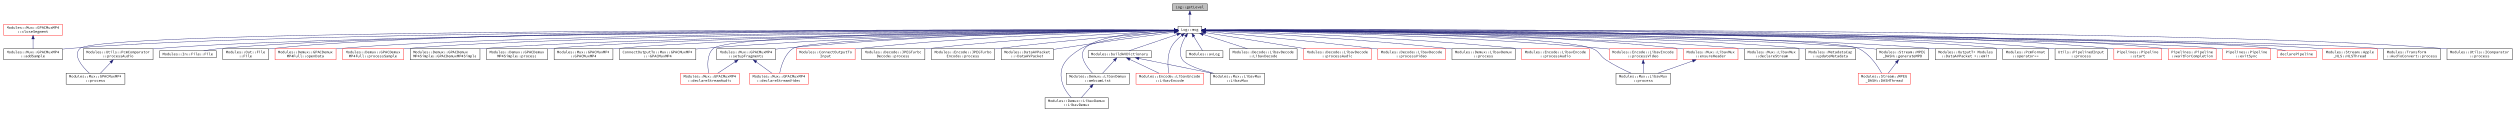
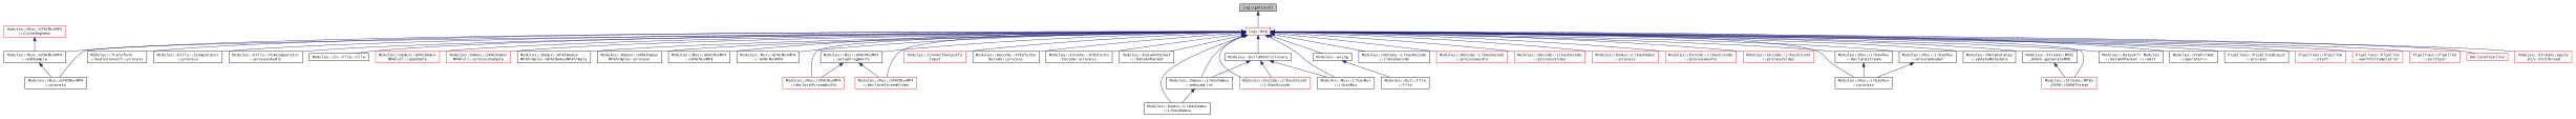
  digraph {
    fontname="Source Code Pro"
    rankdir=TB
    node [color=black fillcolor=white fontname="Source Code Pro" fontsize=10 shape=record style=filled]
    edge [color=midnightblue dir=back fontname="Source Code Pro" fontsize=10 labelfontname=Helvetica labelfontsize=10 style=solid]
    n1 [fillcolor=grey75 fontcolor=black height=0.2 label="Log::getLevel" width=0.4]
-   n2 [height=0.2 label="Log::msg" width=0.4]
+   n2 [color=red height=0.2 label="Log::msg" width=0.4]
    n3 [color=red height=0.2 label="Modules::Stream::Apple\l_HLS::HLSThread" width=0.4]
    n4 [height=0.2 label="Modules::Transform\l::AudioConvert::process" width=0.4]
    n5 [height=0.2 label="Modules::Utils::IComparator\l::process" width=0.4]
    n6 [height=0.2 label="Modules::Utils::PcmComparator\l::processAudio" width=0.4]
    n7 [height=0.2 label="Modules::In::File::File" width=0.4]
    n8 [height=0.2 label="Modules::Out::File\l::File" width=0.4]
    n9 [color=red height=0.2 label="Modules::Demux::GPACDemux\lMP4Full::openData" width=0.4]
    n10 [color=red height=0.2 label="Modules::Demux::GPACDemux\lMP4Full::processSample" width=0.4]
    n11 [height=0.2 label="Modules::Demux::GPACDemux\lMP4Simple::GPACDemuxMP4Simple" width=0.4]
    n12 [height=0.2 label="Modules::Demux::GPACDemux\lMP4Simple::process" width=0.4]
    n13 [height=0.2 label="Modules::Mux::GPACMuxMP4\l::GPACMuxMP4" width=0.4]
    n14 [height=0.2 label="Modules::Mux::GPACMuxMP4\l::addSample" width=0.4]
    n15 [height=0.2 label="Modules::Mux::GPACMuxMP4\l::process" width=0.4]
-   n16 [height=0.2 label="ConnectOutputTo::Mux::GPACMuxMP4\l::~GPACMuxMP4" width=0.4]
+   n16 [height=0.2 label="Modules::Mux::GPACMuxMP4\l::~GPACMuxMP4" width=0.4]
    n17 [height=0.2 label="Modules::Mux::GPACMuxMP4\l::setupFragments" width=0.4]
    n18 [color=red height=0.2 label="Modules::Mux::GPACMuxMP4\l::declareStreamAudio" width=0.4]
    n19 [color=red height=0.2 label="Modules::Mux::GPACMuxMP4\l::declareStreamVideo" width=0.4]
    n20 [color=red height=0.2 label="Modules::ConnectOutputTo\lInput" width=0.4]
    n21 [height=0.2 label="Modules::Decode::JPEGTurbo\lDecode::process" width=0.4]
    n22 [height=0.2 label="Modules::Encode::JPEGTurbo\lEncode::process" width=0.4]
    n23 [height=0.2 label="Modules::DataAVPacket\l::~DataAVPacket" width=0.4]
    n24 [height=0.2 label="Modules::buildAVDictionary" width=0.4]
    n25 [height=0.2 label="Modules::Demux::LibavDemux\l::webcamList" width=0.4]
    n26 [height=0.2 label="Modules::Demux::LibavDemux\l::LibavDemux" width=0.4]
    n27 [color=red height=0.2 label="Modules::Encode::LibavEncode\l::LibavEncode" width=0.4]
    n28 [height=0.2 label="Modules::Mux::LibavMux\l::LibavMux" width=0.4]
    n29 [height=0.2 label="Modules::avLog" width=0.4]
    n30 [height=0.2 label="Modules::Decode::LibavDecode\l::LibavDecode" width=0.4]
    n31 [color=red height=0.2 label="Modules::Decode::LibavDecode\l::processAudio" width=0.4]
    n32 [color=red height=0.2 label="Modules::Decode::LibavDecode\l::processVideo" width=0.4]
-   n33 [height=0.2 label="Modules::Demux::LibavDemux\l::process" width=0.4]
+   n33 [color=red height=0.2 label="Modules::Demux::LibavDemux\l::process" width=0.4]
    n34 [color=red height=0.2 label="Modules::Encode::LibavEncode\l::processAudio" width=0.4]
    n35 [color=red height=0.2 label="Modules::Encode::LibavEncode\l::processVideo" width=0.4]
    n36 [height=0.2 label="Modules::Mux::LibavMux\l::declareStream" width=0.4]
    n37 [height=0.2 label="Modules::Mux::LibavMux\l::process" width=0.4]
-   n38 [color=red height=0.2 label="Modules::Mux::LibavMux\l::ensureHeader" width=0.4]
+   n38 [height=0.2 label="Modules::Mux::LibavMux\l::ensureHeader" width=0.4]
    n39 [height=0.2 label="Modules::MetadataCap\l::updateMetadata" width=0.4]
    n40 [color=red height=0.2 label="Modules::Stream::MPEG\l_DASH::DASHThread" width=0.4]
    n41 [height=0.2 label="Modules::Stream::MPEG\l_DASH::generateMPD" width=0.4]
    n42 [height=0.2 label="Modules::OutputT\< Modules\l::DataAVPacket \>::emit" width=0.4]
    n43 [height=0.2 label="Modules::PcmFormat\l::operator==" width=0.4]
-   n44 [height=0.2 label="Utils::PipelinedInput\l::process" width=0.4]
+   n44 [height=0.2 label="Pipelines::PipelinedInput\l::process" width=0.4]
    n45 [color=red height=0.2 label="Pipelines::Pipeline\l::start" width=0.4]
    n46 [color=red height=0.2 label="Pipelines::Pipeline\l::waitForCompletion" width=0.4]
    n47 [color=red height=0.2 label="Pipelines::Pipeline\l::exitSync" width=0.4]
    n48 [color=red height=0.2 label=declarePipeline width=0.4]
    n49 [color=red height=0.2 label="Modules::Mux::GPACMuxMP4\l::closeSegment" width=0.4]
    n1 -> n2
    n2 -> n3
    n2 -> n4
    n2 -> n5
    n2 -> n6
    n2 -> n7
-   n2 -> n8
+   n29 -> n8
    n2 -> n9
    n2 -> n10
    n2 -> n11
    n2 -> n12
    n2 -> n13
    n2 -> n14
    n2 -> n15
    n2 -> n16
    n2 -> n17
    n2 -> n18
    n2 -> n19
    n2 -> n20
    n2 -> n21
    n2 -> n22
    n2 -> n23
    n2 -> n24
    n2 -> n25
    n2 -> n26
    n2 -> n27
    n2 -> n28
    n2 -> n29
    n2 -> n30
    n2 -> n31
    n2 -> n32
    n2 -> n33
    n2 -> n34
    n2 -> n35
    n2 -> n36
    n2 -> n37
    n2 -> n38
    n2 -> n39
    n2 -> n40
    n2 -> n41
    n2 -> n42
    n2 -> n43
    n2 -> n44
    n2 -> n45
    n2 -> n46
    n2 -> n47
    n2 -> n48
-   n6 -> n15
+   n14 -> n15
    n17 -> n18
    n17 -> n19
    n24 -> n25
    n24 -> n27
    n24 -> n28
    n25 -> n26
-   n35 -> n37
+   n36 -> n37
    n38 -> n37
    n41 -> n40
    n49 -> n14
  }
